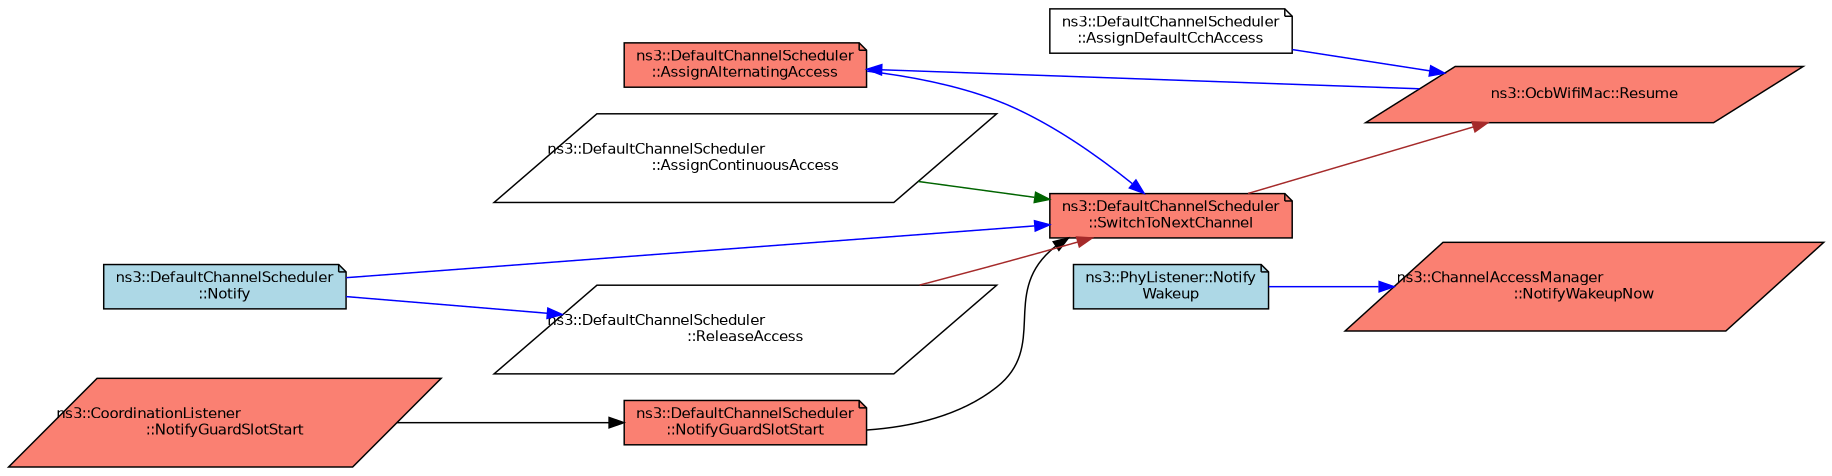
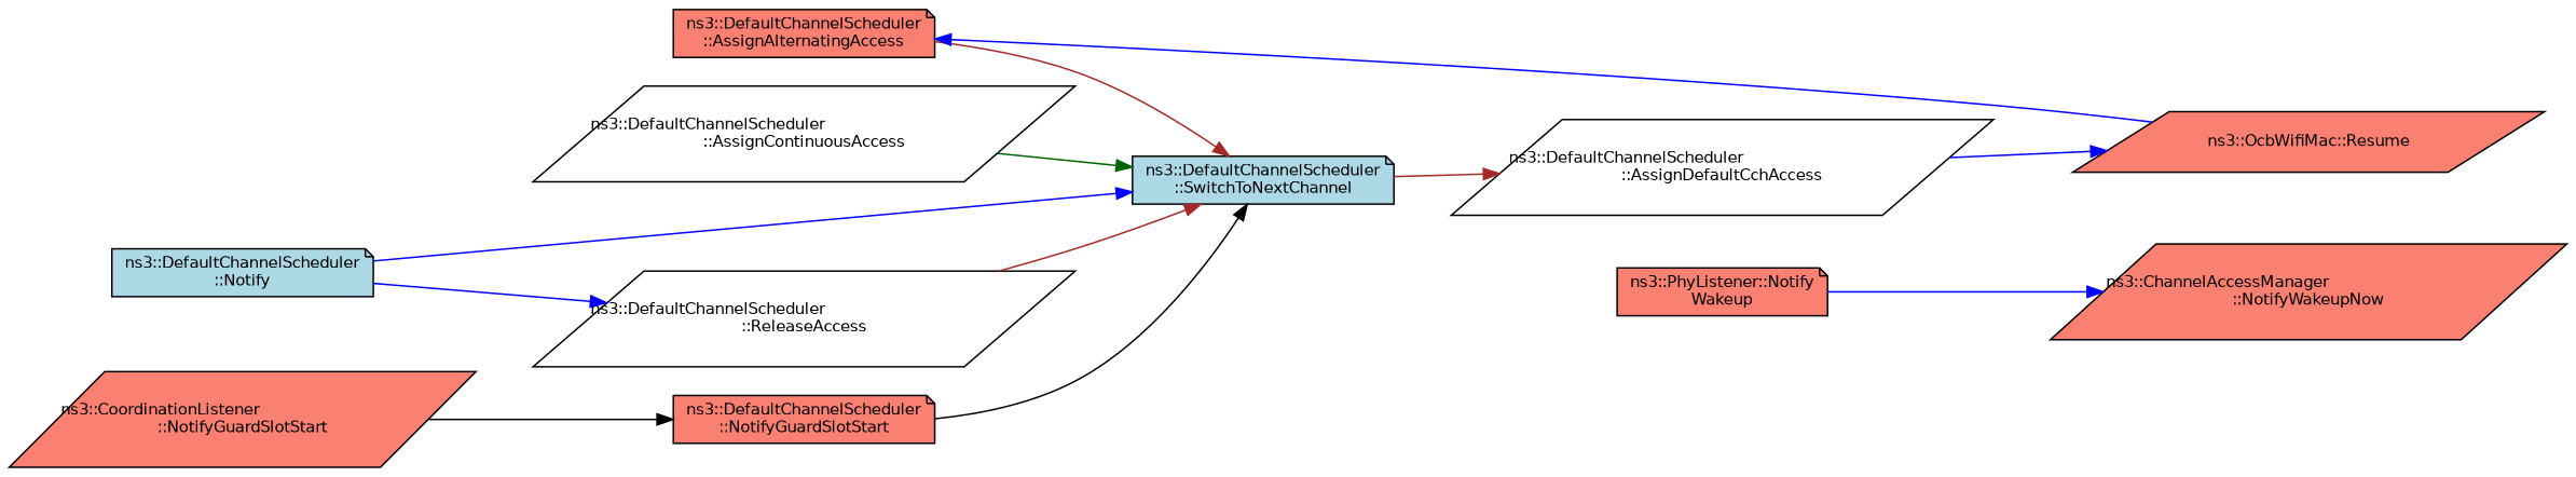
  digraph {
    rankdir=RL
    node [color=black fillcolor=salmon fontname=Helvetica fontsize=10 shape=note style=filled]
    edge [color=blue dir=back fontname=Helvetica fontsize=10 labelfontname=Helvetica labelfontsize=10 style=solid]
    n1 [fontcolor=black height=0.2 label="ns3::ChannelAccessManager\l::NotifyWakeupNow" shape=parallelogram width=0.4]
-   n2 [fillcolor=lightblue height=0.2 label="ns3::PhyListener::Notify\lWakeup" width=0.4]
+   n2 [height=0.2 label="ns3::PhyListener::Notify\lWakeup" width=0.4]
    n3 [height=0.2 label="ns3::OcbWifiMac::Resume" shape=parallelogram width=0.4]
-   n4 [fillcolor=white height=0.2 label="ns3::DefaultChannelScheduler\l::AssignDefaultCchAccess" width=0.4]
-   n5 [height=0.2 label="ns3::DefaultChannelScheduler\l::SwitchToNextChannel" width=0.4]
+   n4 [fillcolor=white height=0.2 label="ns3::DefaultChannelScheduler\l::AssignDefaultCchAccess" shape=parallelogram width=0.4]
+   n5 [fillcolor=lightblue height=0.2 label="ns3::DefaultChannelScheduler\l::SwitchToNextChannel" width=0.4]
    n6 [height=0.2 label="ns3::DefaultChannelScheduler\l::AssignAlternatingAccess" width=0.4]
    n7 [fillcolor=white height=0.2 label="ns3::DefaultChannelScheduler\l::AssignContinuousAccess" shape=parallelogram width=0.4]
    n8 [fillcolor=lightblue height=0.2 label="ns3::DefaultChannelScheduler\l::Notify" width=0.4]
    n9 [height=0.2 label="ns3::DefaultChannelScheduler\l::NotifyGuardSlotStart" width=0.4]
    n10 [fillcolor=white height=0.2 label="ns3::DefaultChannelScheduler\l::ReleaseAccess" shape=parallelogram width=0.4]
    n11 [height=0.2 label="ns3::CoordinationListener\l::NotifyGuardSlotStart" shape=parallelogram width=0.4]
    n1 -> n2
    n3 -> n4
-   n3 -> n5 [color=brown]
-   n5 -> n6
+   n4 -> n5 [color=brown]
+   n5 -> n6 [color=brown]
    n5 -> n7 [color=darkgreen]
    n5 -> n8
    n5 -> n9 [color=black]
    n5 -> n10 [color=brown]
    n6 -> n3
    n9 -> n11 [color=black]
    n10 -> n8
  }
